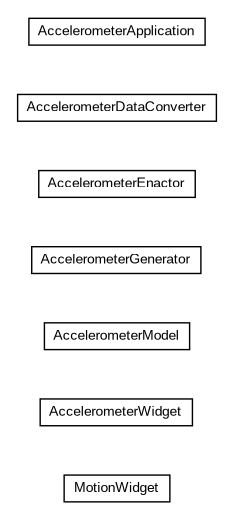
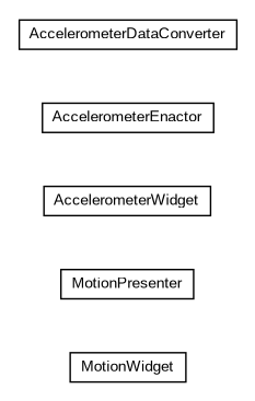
  digraph {
    nodesep=0.25
    ranksep=0.5
    rankdir=LR
    node [fontcolor=black fontname=arial fontsize=10.0 shape=plaintext]
    n1 [label=<<table title="context.arch.intelligibility.apps.accelerometer.MotionWidget" border="0" cellborder="1" cellspacing="0" cellpadding="2" port="p" href="./MotionWidget.html"> 		<tr><td><table border="0" cellspacing="0" cellpadding="1"> <tr><td align="center" balign="center"> MotionWidget </td></tr> 		</table></td></tr> 		</table>>]
+   n2 [label=<<table title="context.arch.intelligibility.apps.accelerometer.MotionPresenter" border="0" cellborder="1" cellspacing="0" cellpadding="2" port="p" href="./MotionPresenter.html"> 		<tr><td><table border="0" cellspacing="0" cellpadding="1"> <tr><td align="center" balign="center"> MotionPresenter </td></tr> 		</table></td></tr> 		</table>>]
    n3 [label=<<table title="context.arch.intelligibility.apps.accelerometer.AccelerometerWidget" border="0" cellborder="1" cellspacing="0" cellpadding="2" port="p" href="./AccelerometerWidget.html"> 		<tr><td><table border="0" cellspacing="0" cellpadding="1"> <tr><td align="center" balign="center"> AccelerometerWidget </td></tr> 		</table></td></tr> 		</table>>]
-   n4 [label=<<table title="context.arch.intelligibility.apps.accelerometer.AccelerometerModel" border="0" cellborder="1" cellspacing="0" cellpadding="2" port="p" href="./AccelerometerModel.html"> 		<tr><td><table border="0" cellspacing="0" cellpadding="1"> <tr><td align="center" balign="center"> AccelerometerModel </td></tr> 		</table></td></tr> 		</table>>]
-   n5 [label=<<table title="context.arch.intelligibility.apps.accelerometer.AccelerometerGenerator" border="0" cellborder="1" cellspacing="0" cellpadding="2" port="p" href="./AccelerometerGenerator.html"> 		<tr><td><table border="0" cellspacing="0" cellpadding="1"> <tr><td align="center" balign="center"> AccelerometerGenerator </td></tr> 		</table></td></tr> 		</table>>]
    n6 [label=<<table title="context.arch.intelligibility.apps.accelerometer.AccelerometerEnactor" border="0" cellborder="1" cellspacing="0" cellpadding="2" port="p" href="./AccelerometerEnactor.html"> 		<tr><td><table border="0" cellspacing="0" cellpadding="1"> <tr><td align="center" balign="center"> AccelerometerEnactor </td></tr> 		</table></td></tr> 		</table>>]
    n7 [label=<<table title="context.arch.intelligibility.apps.accelerometer.AccelerometerDataConverter" border="0" cellborder="1" cellspacing="0" cellpadding="2" port="p" href="./AccelerometerDataConverter.html"> 		<tr><td><table border="0" cellspacing="0" cellpadding="1"> <tr><td align="center" balign="center"> AccelerometerDataConverter </td></tr> 		</table></td></tr> 		</table>>]
-   n8 [label=<<table title="context.arch.intelligibility.apps.accelerometer.AccelerometerApplication" border="0" cellborder="1" cellspacing="0" cellpadding="2" port="p" href="./AccelerometerApplication.html"> 		<tr><td><table border="0" cellspacing="0" cellpadding="1"> <tr><td align="center" balign="center"> AccelerometerApplication </td></tr> 		</table></td></tr> 		</table>>]
  }
